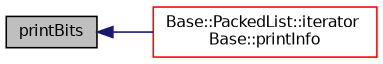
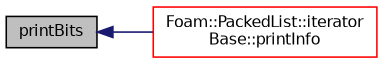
  digraph {
    rankdir=LR
    node [fontname=Helvetica fontsize=10 shape=record]
    n1 [color=black fillcolor=grey75 fontcolor=black height=0.2 label=printBits style=filled width=0.4]
-   n2 [color=red height=0.2 label="Base::PackedList::iterator\lBase::printInfo" width=0.4]
+   n2 [color=red height=0.2 label="Foam::PackedList::iterator\lBase::printInfo" width=0.4]
    n1 -> n2 [color=midnightblue dir=back fontname=Helvetica fontsize=10 labelfontname=Helvetica labelfontsize=10 style=solid]
  }
